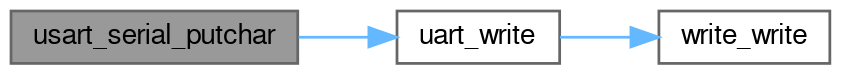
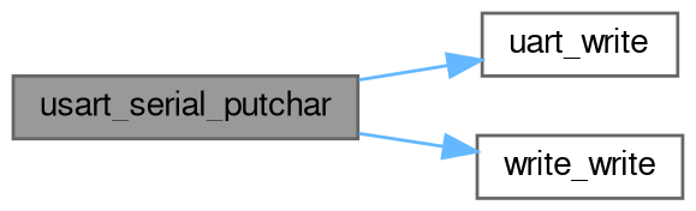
  digraph {
    rankdir=LR
    node [color=grey40 fillcolor=white fontname=FreeSans fontsize=10 shape=box style=filled]
    edge [color=steelblue1 fontname=FreeSans fontsize=10 labelfontname=FreeSans labelfontsize=10 style=solid]
    n1 [color=gray40 fillcolor=grey60 fontcolor=black height=0.2 label=usart_serial_putchar width=0.4]
    n2 [height=0.2 label=uart_write width=0.4]
    n3 [height=0.2 label=write_write width=0.4]
    n1 -> n2
-   n2 -> n3
+   n1 -> n3
  }
